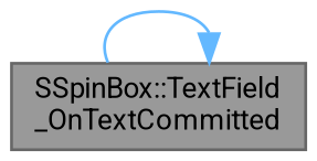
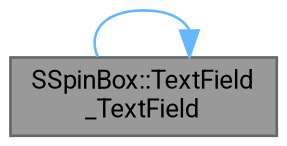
  digraph {
    rankdir=LR
    fontname=Roboto
-   n1 [color=gray40 fillcolor=grey60 fontcolor=black fontname=Roboto fontsize=10 height=0.2 label="SSpinBox::TextField\l_OnTextCommitted" shape=box style=filled width=0.4]
+   n1 [color=gray40 fillcolor=grey60 fontcolor=black fontname=Roboto fontsize=10 height=0.2 label="SSpinBox::TextField\l_TextField" shape=box style=filled width=0.4]
    n1 -> n1 [color=steelblue1 fontname=Roboto fontsize=10 labelfontname=Helvetica labelfontsize=10 style=solid]
  }
